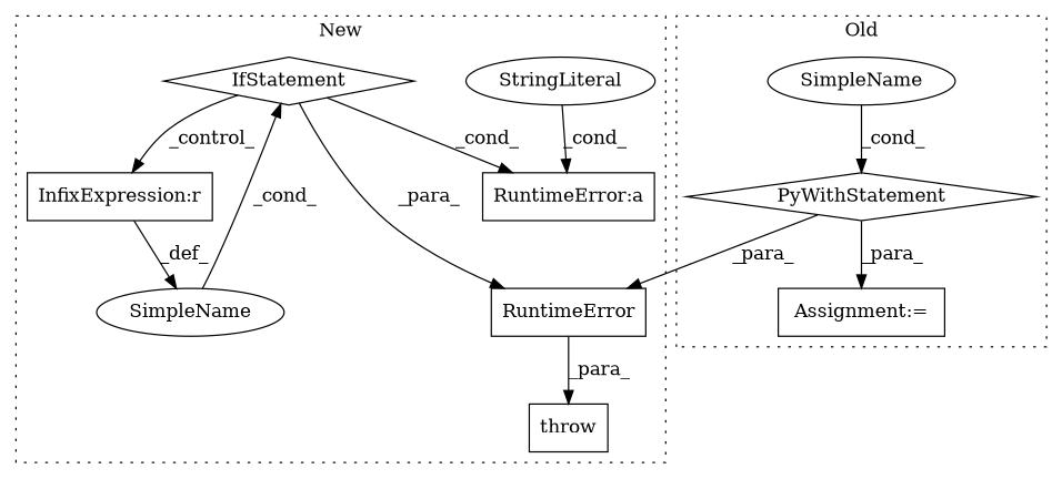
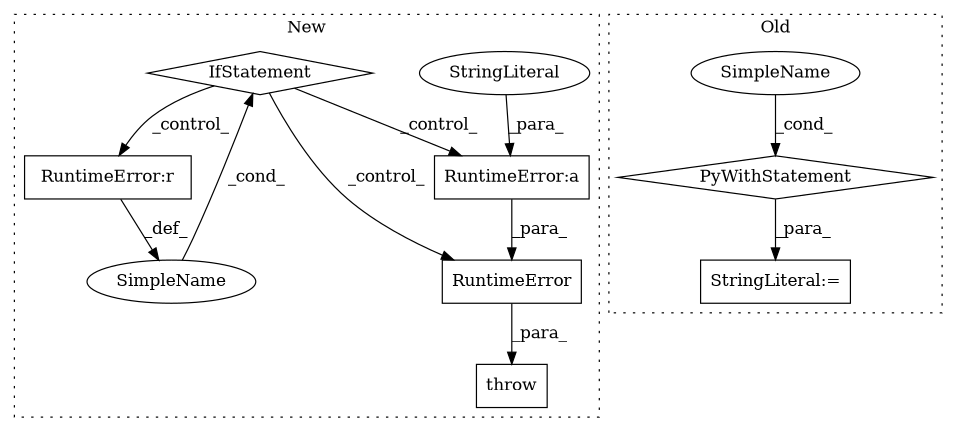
  digraph {
    node [a=42 shape=box]
    n1 [a=104 l="10,2" label=PyWithStatement s="323,350" shape=diamond]
    n2 [label=SimpleName shape=ellipse]
-   n3 [a=7 l=1 label="Assignment:=" s=369]
+   n3 [a=7 l=1 label="StringLiteral:=" s=369]
    n4 [a=32 l="13,1" label=RuntimeError s="640,720"]
    n5 [a=25 l="4,2" label=IfStatement s="599,624" shape=diamond]
    n6 [label=SimpleName shape=ellipse]
-   n7 [a=27 l=4 label="InfixExpression:r" s=619]
+   n7 [a=27 l=4 label="RuntimeError:r" s=619]
    n8 [a=53 l=6 label=throw s=634]
    n9 [a=27 l=3 label="RuntimeError:a" s=705]
    n10 [a=45 l=51 label=StringLiteral s=654 shape=ellipse]
    subgraph cluster_1 {
      label=Old
      style=dotted
      n1
      n2
      n3
    }
    subgraph cluster_2 {
      label=New
      style=dotted
      n4
      n5
      n6
      n7
      n8
      n9
      n10
    }
    n1 -> n3 [label=_para_]
    n2 -> n1 [label=_cond_]
    n4 -> n8 [label=_para_]
-   n5 -> n4 [label=_para_]
+   n5 -> n4 [label=_control_]
    n5 -> n7 [label=_control_]
-   n5 -> n9 [label=_cond_]
+   n5 -> n9 [label=_control_]
    n6 -> n5 [label=_cond_]
    n7 -> n6 [label=_def_]
-   n1 -> n4 [label=_para_]
-   n10 -> n9 [label=_cond_]
+   n9 -> n4 [label=_para_]
+   n10 -> n9 [label=_para_]
  }
